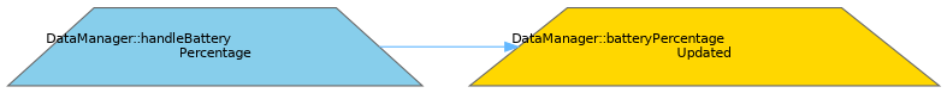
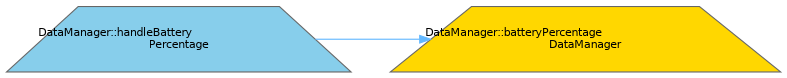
  digraph {
    rankdir=LR
    node [fontname=Helvetica fontsize=10 shape=trapezium style=filled]
    n1 [color=gray40 fillcolor=skyblue fontcolor=black height=0.2 label="DataManager::handleBattery\lPercentage" width=0.4]
-   n2 [color=grey40 fillcolor=gold height=0.2 label="DataManager::batteryPercentage\lUpdated" width=0.4]
+   n2 [color=grey40 fillcolor=gold height=0.2 label="DataManager::batteryPercentage\lDataManager" width=0.4]
    n1 -> n2 [color=steelblue1 fontname=Helvetica fontsize=10 labelfontname=Helvetica labelfontsize=10 style=solid]
  }
